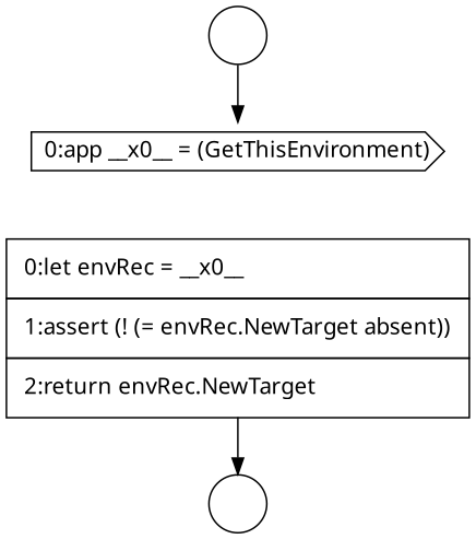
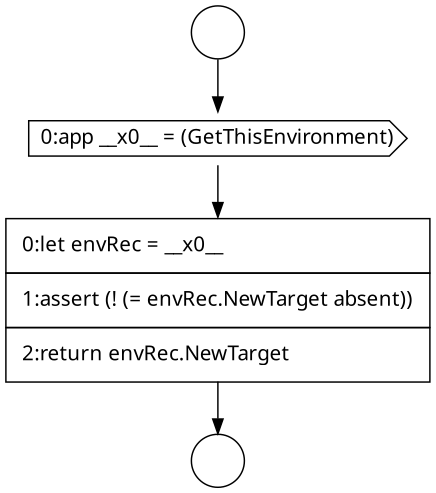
  digraph {
    fontname="Noto Sans"
    node [color=black fillcolor=white shape=circle style=filled fontname="Noto Sans"]
    edge [color=black fontname="Noto Sans"]
    n1 [label=" "]
    n2 [label=<<font color="black">0:app __x0__ = (GetThisEnvironment)</font>> shape=cds]
    n3 [label=<<font color="black">     <table border="0" cellborder="1" cellspacing="0" cellpadding="10">       <tr><td align="left">0:let envRec = __x0__</td></tr>       <tr><td align="left">1:assert (! (= envRec.NewTarget absent))</td></tr>       <tr><td align="left">2:return envRec.NewTarget</td></tr>     </table>   </font>> margin=0 shape=none]
    n4 [label=" "]
    n1 -> n2
+   n2 -> n3
    n3 -> n4
  }
